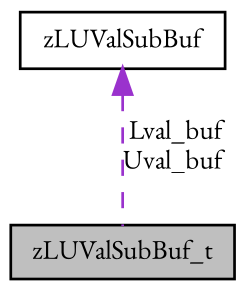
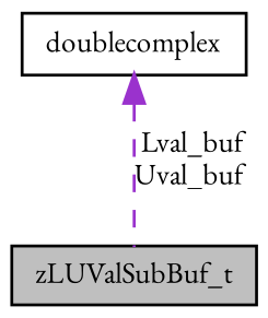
  digraph {
    fontname="EB Garamond"
    node [color=black fontname="EB Garamond" fontsize=10 shape=record style=filled]
    n1 [fillcolor=grey75 fontcolor=black height=0.2 label=zLUValSubBuf_t width=0.4]
-   n2 [fillcolor=white height=0.2 label=zLUValSubBuf width=0.4]
+   n2 [fillcolor=white height=0.2 label=doublecomplex width=0.4]
    n2 -> n1 [color=darkorchid3 dir=back fontname="EB Garamond" fontsize=10 label=" Lval_buf\nUval_buf" labelfontname=Helvetica labelfontsize=10 style=dashed]
  }
